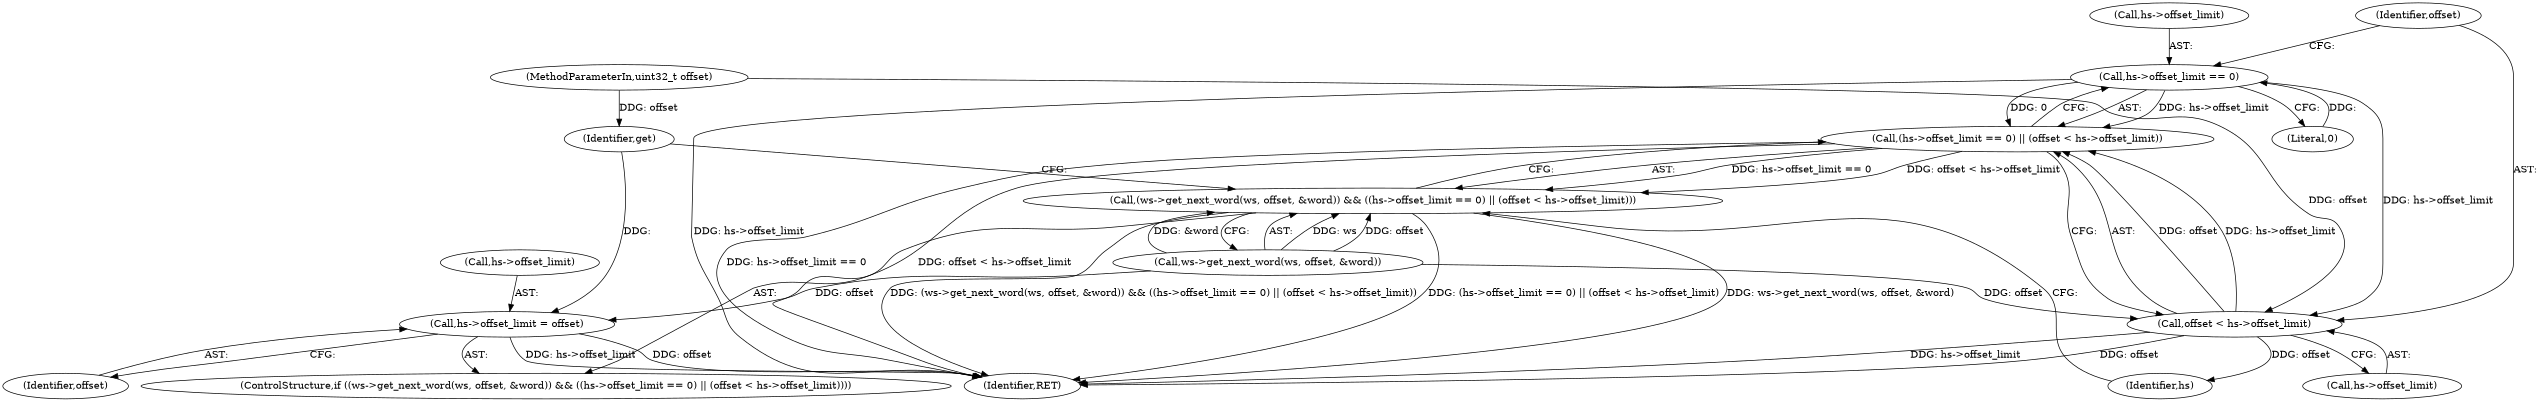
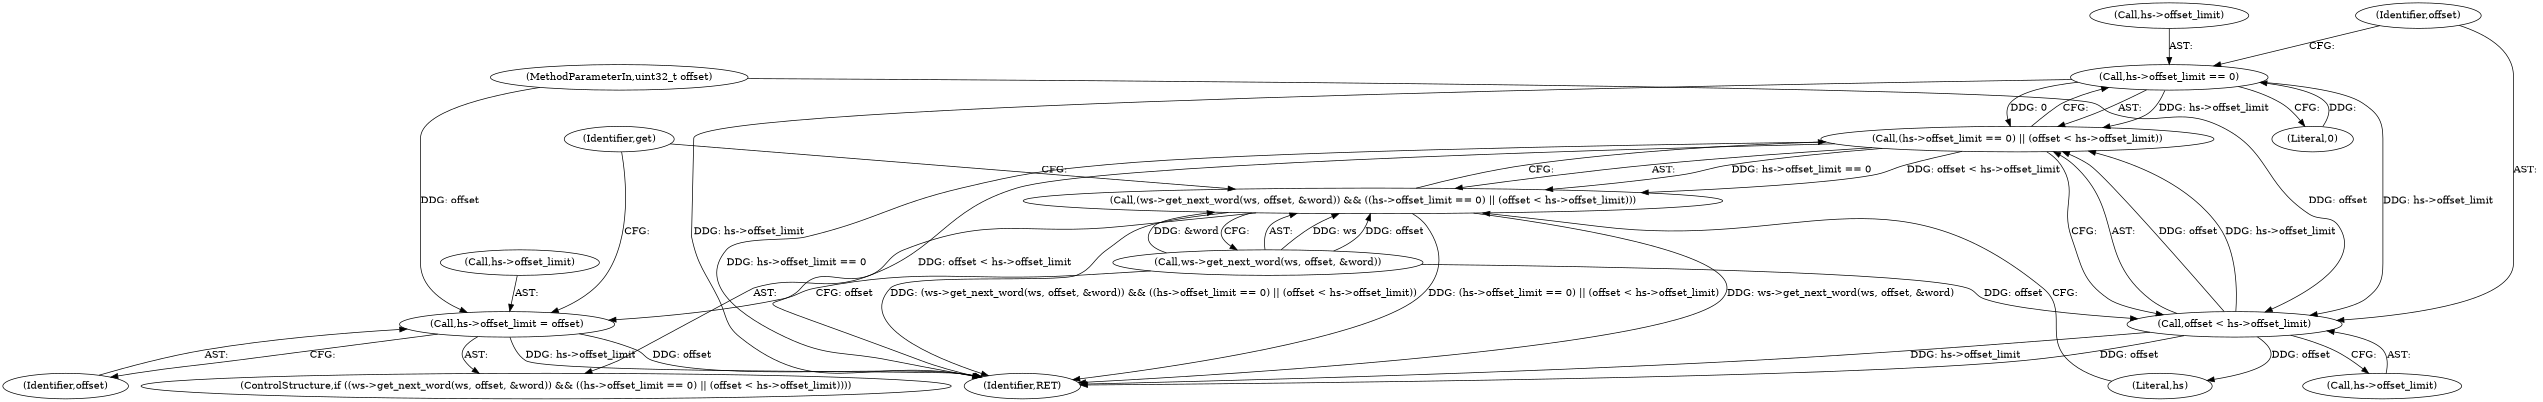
  digraph {
    n1 [label="(Call,hs->offset_limit == 0)"]
    n2 [label="(Call,(hs->offset_limit == 0) || (offset < hs->offset_limit))"]
    n3 [label="(Call,offset < hs->offset_limit)"]
    n4 [label="(Identifier,RET)"]
    n5 [label="(Literal,0)"]
    n6 [label="(Call,(ws->get_next_word(ws, offset, &word)) && ((hs->offset_limit == 0) || (offset < hs->offset_limit)))"]
    n7 [label="(Call,hs->offset_limit)"]
-   n8 [label="(Identifier,hs)"]
+   n8 [label="(Literal,hs)"]
    n9 [label="(ControlStructure,if ((ws->get_next_word(ws, offset, &word)) && ((hs->offset_limit == 0) || (offset < hs->offset_limit))))"]
    n10 [label="(Call,ws->get_next_word(ws, offset, &word))"]
    n11 [label="(Call,hs->offset_limit = offset)"]
    n12 [label="(Identifier,offset)"]
    n13 [label="(Call,hs->offset_limit)"]
    n14 [label="(MethodParameterIn,uint32_t offset)"]
    n15 [label="(Identifier,get)"]
    n16 [label="(Identifier,offset)"]
    n17 [label="(Call,hs->offset_limit)"]
    n1 -> n2 [label="AST: "]
    n1 -> n2 [label="DDG: hs->offset_limit"]
    n1 -> n2 [label="DDG: 0"]
    n1 -> n3 [label="DDG: hs->offset_limit"]
    n1 -> n4 [label="DDG: hs->offset_limit"]
    n1 -> n5 [label="CFG: "]
    n2 -> n1 [label="CFG: "]
    n2 -> n3 [label="CFG: "]
    n2 -> n4 [label="DDG: offset < hs->offset_limit"]
    n2 -> n4 [label="DDG: hs->offset_limit == 0"]
    n2 -> n6 [label="AST: "]
    n2 -> n6 [label="DDG: hs->offset_limit == 0"]
    n2 -> n6 [label="DDG: offset < hs->offset_limit"]
    n3 -> n2 [label="AST: "]
    n3 -> n2 [label="DDG: offset"]
    n3 -> n2 [label="DDG: hs->offset_limit"]
    n3 -> n4 [label="DDG: hs->offset_limit"]
    n3 -> n4 [label="DDG: offset"]
    n3 -> n7 [label="CFG: "]
    n3 -> n8 [label="DDG: offset"]
    n5 -> n1 [label="DDG: "]
    n6 -> n2 [label="CFG: "]
    n6 -> n4 [label="DDG: (ws->get_next_word(ws, offset, &word)) && ((hs->offset_limit == 0) || (offset < hs->offset_limit))"]
    n6 -> n4 [label="DDG: (hs->offset_limit == 0) || (offset < hs->offset_limit)"]
    n6 -> n4 [label="DDG: ws->get_next_word(ws, offset, &word)"]
    n6 -> n9 [label="AST: "]
    n6 -> n10 [label="CFG: "]
    n7 -> n3 [label="AST: "]
    n8 -> n6 [label="CFG: "]
    n10 -> n3 [label="DDG: offset"]
    n10 -> n6 [label="AST: "]
    n10 -> n6 [label="DDG: ws"]
    n10 -> n6 [label="DDG: offset"]
    n10 -> n6 [label="DDG: &word"]
-   n10 -> n11 [label="DDG: offset"]
+   n10 -> n11 [label="CFG: offset"]
    n11 -> n4 [label="DDG: hs->offset_limit"]
    n11 -> n4 [label="DDG: offset"]
    n11 -> n9 [label="AST: "]
    n11 -> n12 [label="CFG: "]
    n12 -> n11 [label="AST: "]
    n13 -> n1 [label="AST: "]
    n14 -> n3 [label="DDG: offset"]
-   n14 -> n15 [label="DDG: offset"]
+   n14 -> n11 [label="DDG: offset"]
    n15 -> n6 [label="CFG: "]
-   n15 -> n11 [label="DDG: "]
+   n15 -> n11 [label="CFG: "]
    n16 -> n1 [label="CFG: "]
    n16 -> n3 [label="AST: "]
    n17 -> n11 [label="AST: "]
  }
